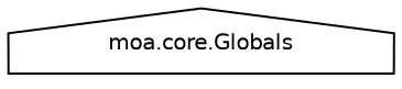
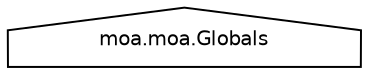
  digraph {
    rankdir=LR
-   n1 [color=black fillcolor=white fontname=Helvetica fontsize=10 height=0.2 label="moa.core.Globals" shape=house style=filled width=0.4]
+   n1 [color=black fillcolor=white fontname=Helvetica fontsize=10 height=0.2 label="moa.moa.Globals" shape=house style=filled width=0.4]
  }
